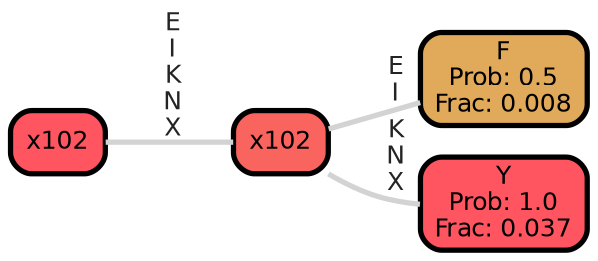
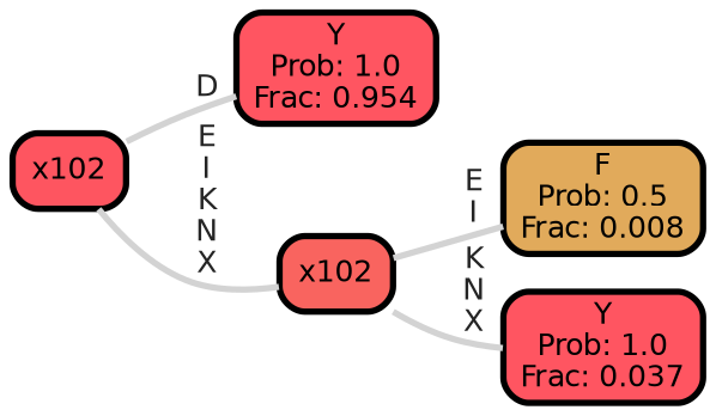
  graph {
    ranksep="0 equally"
    splines=straight
    rankdir=LR
    node [color=black fillcolor="#ff5561" fontcolor=black fontname=helvetica penwidth=3 shape=box style="filled, rounded"]
    edge [color=lightgray fontcolor=grey14 fontname=helvetica fontweight=bold penwidth=3]
+   n1 [label="Y\nProb: 1.0\nFrac: 0.954"]
    n2 [fillcolor="#fe5560" label=x102]
    n3 [fillcolor="#f9645f" label=x102]
    n4 [fillcolor="#e1aa5b" label="F\nProb: 0.5\nFrac: 0.008"]
    n5 [label="Y\nProb: 1.0\nFrac: 0.037"]
    subgraph sub_1 {
      rank=same
    }
+   n2 -- n1 [label=" D"]
    n2 -- n3 [label=" E\n I\n K\n N\n X"]
    n3 -- n4 [label=" E\n I"]
    n3 -- n5 [label=" K\n N\n X"]
  }
